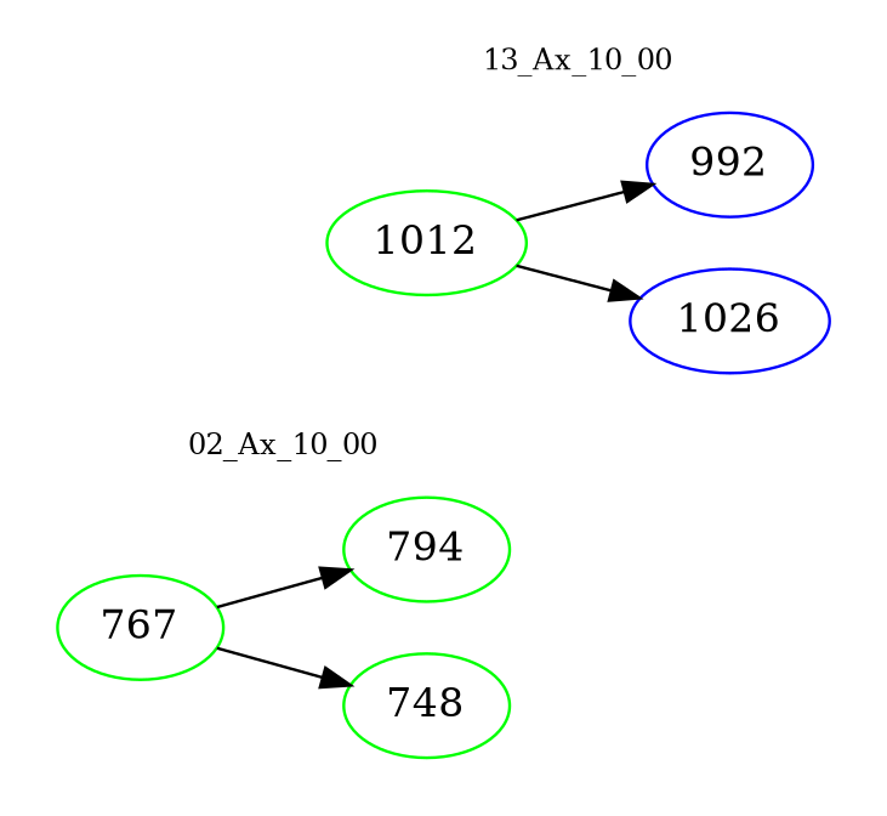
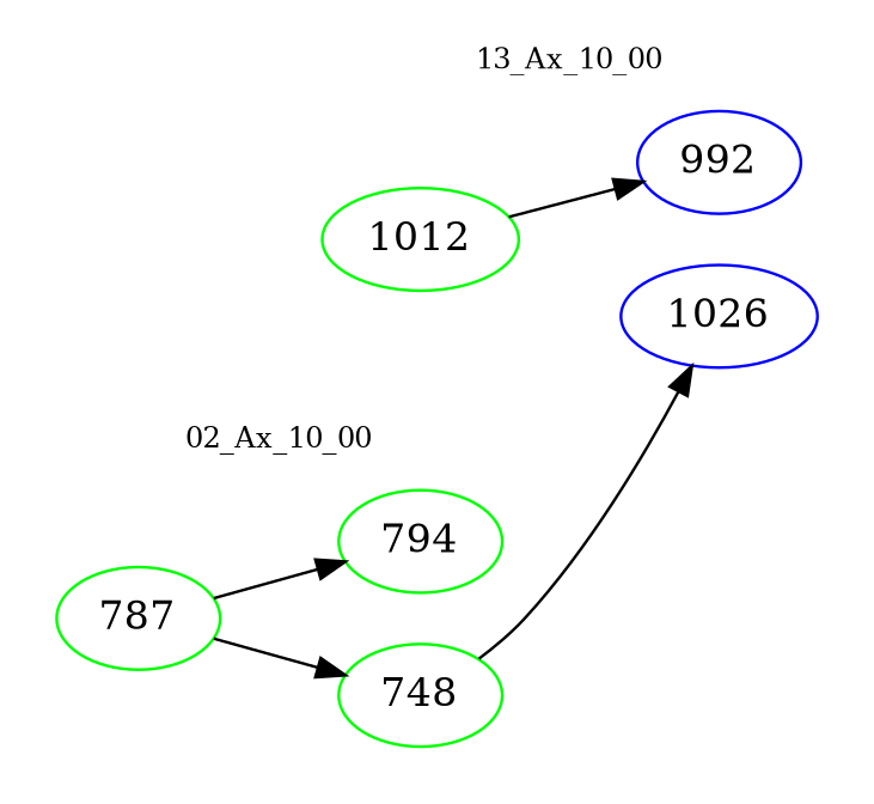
  digraph {
    rankdir=LR
    node [color=green]
    edge [color=black]
    n1 [label=1012]
    n2 [color=blue label=992]
    n3 [color=blue label=1026]
-   n4 [label=767]
+   n4 [label=787]
    n5 [label=748]
    n6 [label=794]
    subgraph cluster_1 {
      color=white
      fontsize=10
      label="13_Ax_10_00"
      n1
      n2
      n3
    }
    subgraph cluster_2 {
      color=white
      fontsize=10
      label="02_Ax_10_00"
      n4
      n5
      n6
    }
    n1 -> n2
-   n1 -> n3
+   n5 -> n3
    n4 -> n5
    n4 -> n6
  }
